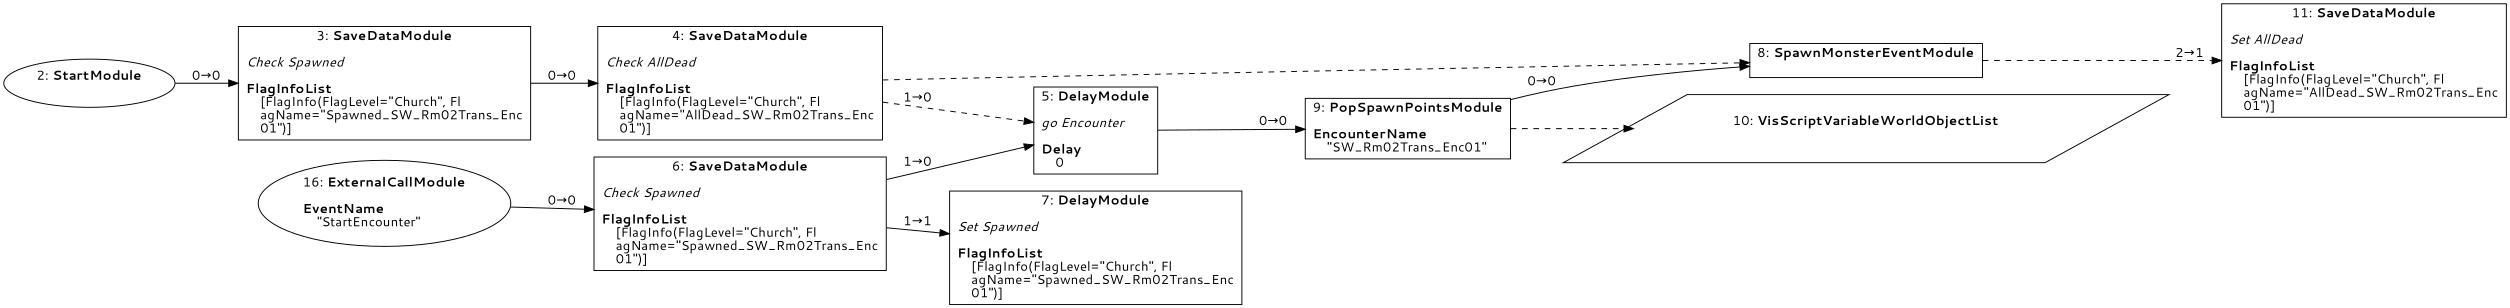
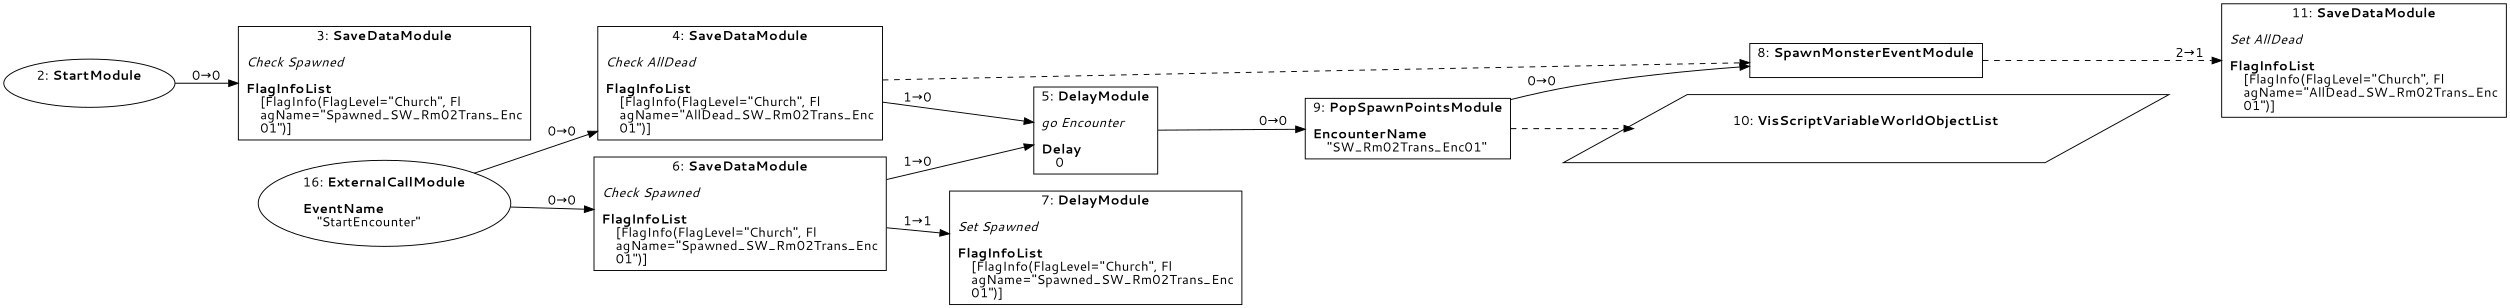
  digraph {
    fontname="Segoe UI"
    rankdir=LR
    splines=spline
    node [fontname="Segoe UI" shape=box]
    edge [fontname="Segoe UI"]
    n1 [label=<2: <b>StartModule</b><br/><br/>> shape=oval]
    n2 [label=<3: <b>SaveDataModule</b><br/><br/><i>Check Spawned<br align="left"/></i><br align="left"/><b>FlagInfoList</b><br align="left"/>    [FlagInfo(FlagLevel=&quot;Church&quot;, Fl<br align="left"/>    agName=&quot;Spawned_SW_Rm02Trans_Enc<br align="left"/>    01&quot;)]<br align="left"/>>]
    n3 [label=<4: <b>SaveDataModule</b><br/><br/><i>Check AllDead<br align="left"/></i><br align="left"/><b>FlagInfoList</b><br align="left"/>    [FlagInfo(FlagLevel=&quot;Church&quot;, Fl<br align="left"/>    agName=&quot;AllDead_SW_Rm02Trans_Enc<br align="left"/>    01&quot;)]<br align="left"/>>]
    n4 [label=<5: <b>DelayModule</b><br/><br/><i>go Encounter<br align="left"/></i><br align="left"/><b>Delay</b><br align="left"/>    0<br align="left"/>>]
    n5 [label=<8: <b>SpawnMonsterEventModule</b><br/><br/>>]
    n6 [label=<9: <b>PopSpawnPointsModule</b><br/><br/><b>EncounterName</b><br align="left"/>    &quot;SW_Rm02Trans_Enc01&quot;<br align="left"/>>]
    n7 [label=<10: <b>VisScriptVariableWorldObjectList</b><br/><br/>> shape=parallelogram]
    n8 [label=<11: <b>SaveDataModule</b><br/><br/><i>Set AllDead<br align="left"/></i><br align="left"/><b>FlagInfoList</b><br align="left"/>    [FlagInfo(FlagLevel=&quot;Church&quot;, Fl<br align="left"/>    agName=&quot;AllDead_SW_Rm02Trans_Enc<br align="left"/>    01&quot;)]<br align="left"/>>]
    n9 [label=<6: <b>SaveDataModule</b><br/><br/><i>Check Spawned<br align="left"/></i><br align="left"/><b>FlagInfoList</b><br align="left"/>    [FlagInfo(FlagLevel=&quot;Church&quot;, Fl<br align="left"/>    agName=&quot;Spawned_SW_Rm02Trans_Enc<br align="left"/>    01&quot;)]<br align="left"/>>]
    n10 [label=<7: <b>DelayModule</b><br/><br/><i>Set Spawned<br align="left"/></i><br align="left"/><b>FlagInfoList</b><br align="left"/>    [FlagInfo(FlagLevel=&quot;Church&quot;, Fl<br align="left"/>    agName=&quot;Spawned_SW_Rm02Trans_Enc<br align="left"/>    01&quot;)]<br align="left"/>>]
    n11 [label=<16: <b>ExternalCallModule</b><br/><br/><b>EventName</b><br align="left"/>    &quot;StartEncounter&quot;<br align="left"/>> shape=oval]
    n1 -> n2 [label="0→0"]
-   n2 -> n3 [label="0→0"]
-   n3 -> n4 [label="1→0" style=dashed]
+   n11 -> n3 [label="0→0"]
+   n3 -> n4 [label="1→0"]
    n3 -> n5 [style=dashed]
    n4 -> n6 [label="0→0"]
    n5 -> n8 [label="2→1" style=dashed]
    n6 -> n5 [label="0→0"]
    n6 -> n7 [style=dashed]
    n9 -> n4 [label="1→0"]
    n9 -> n10 [label="1→1"]
    n11 -> n9 [label="0→0"]
  }
